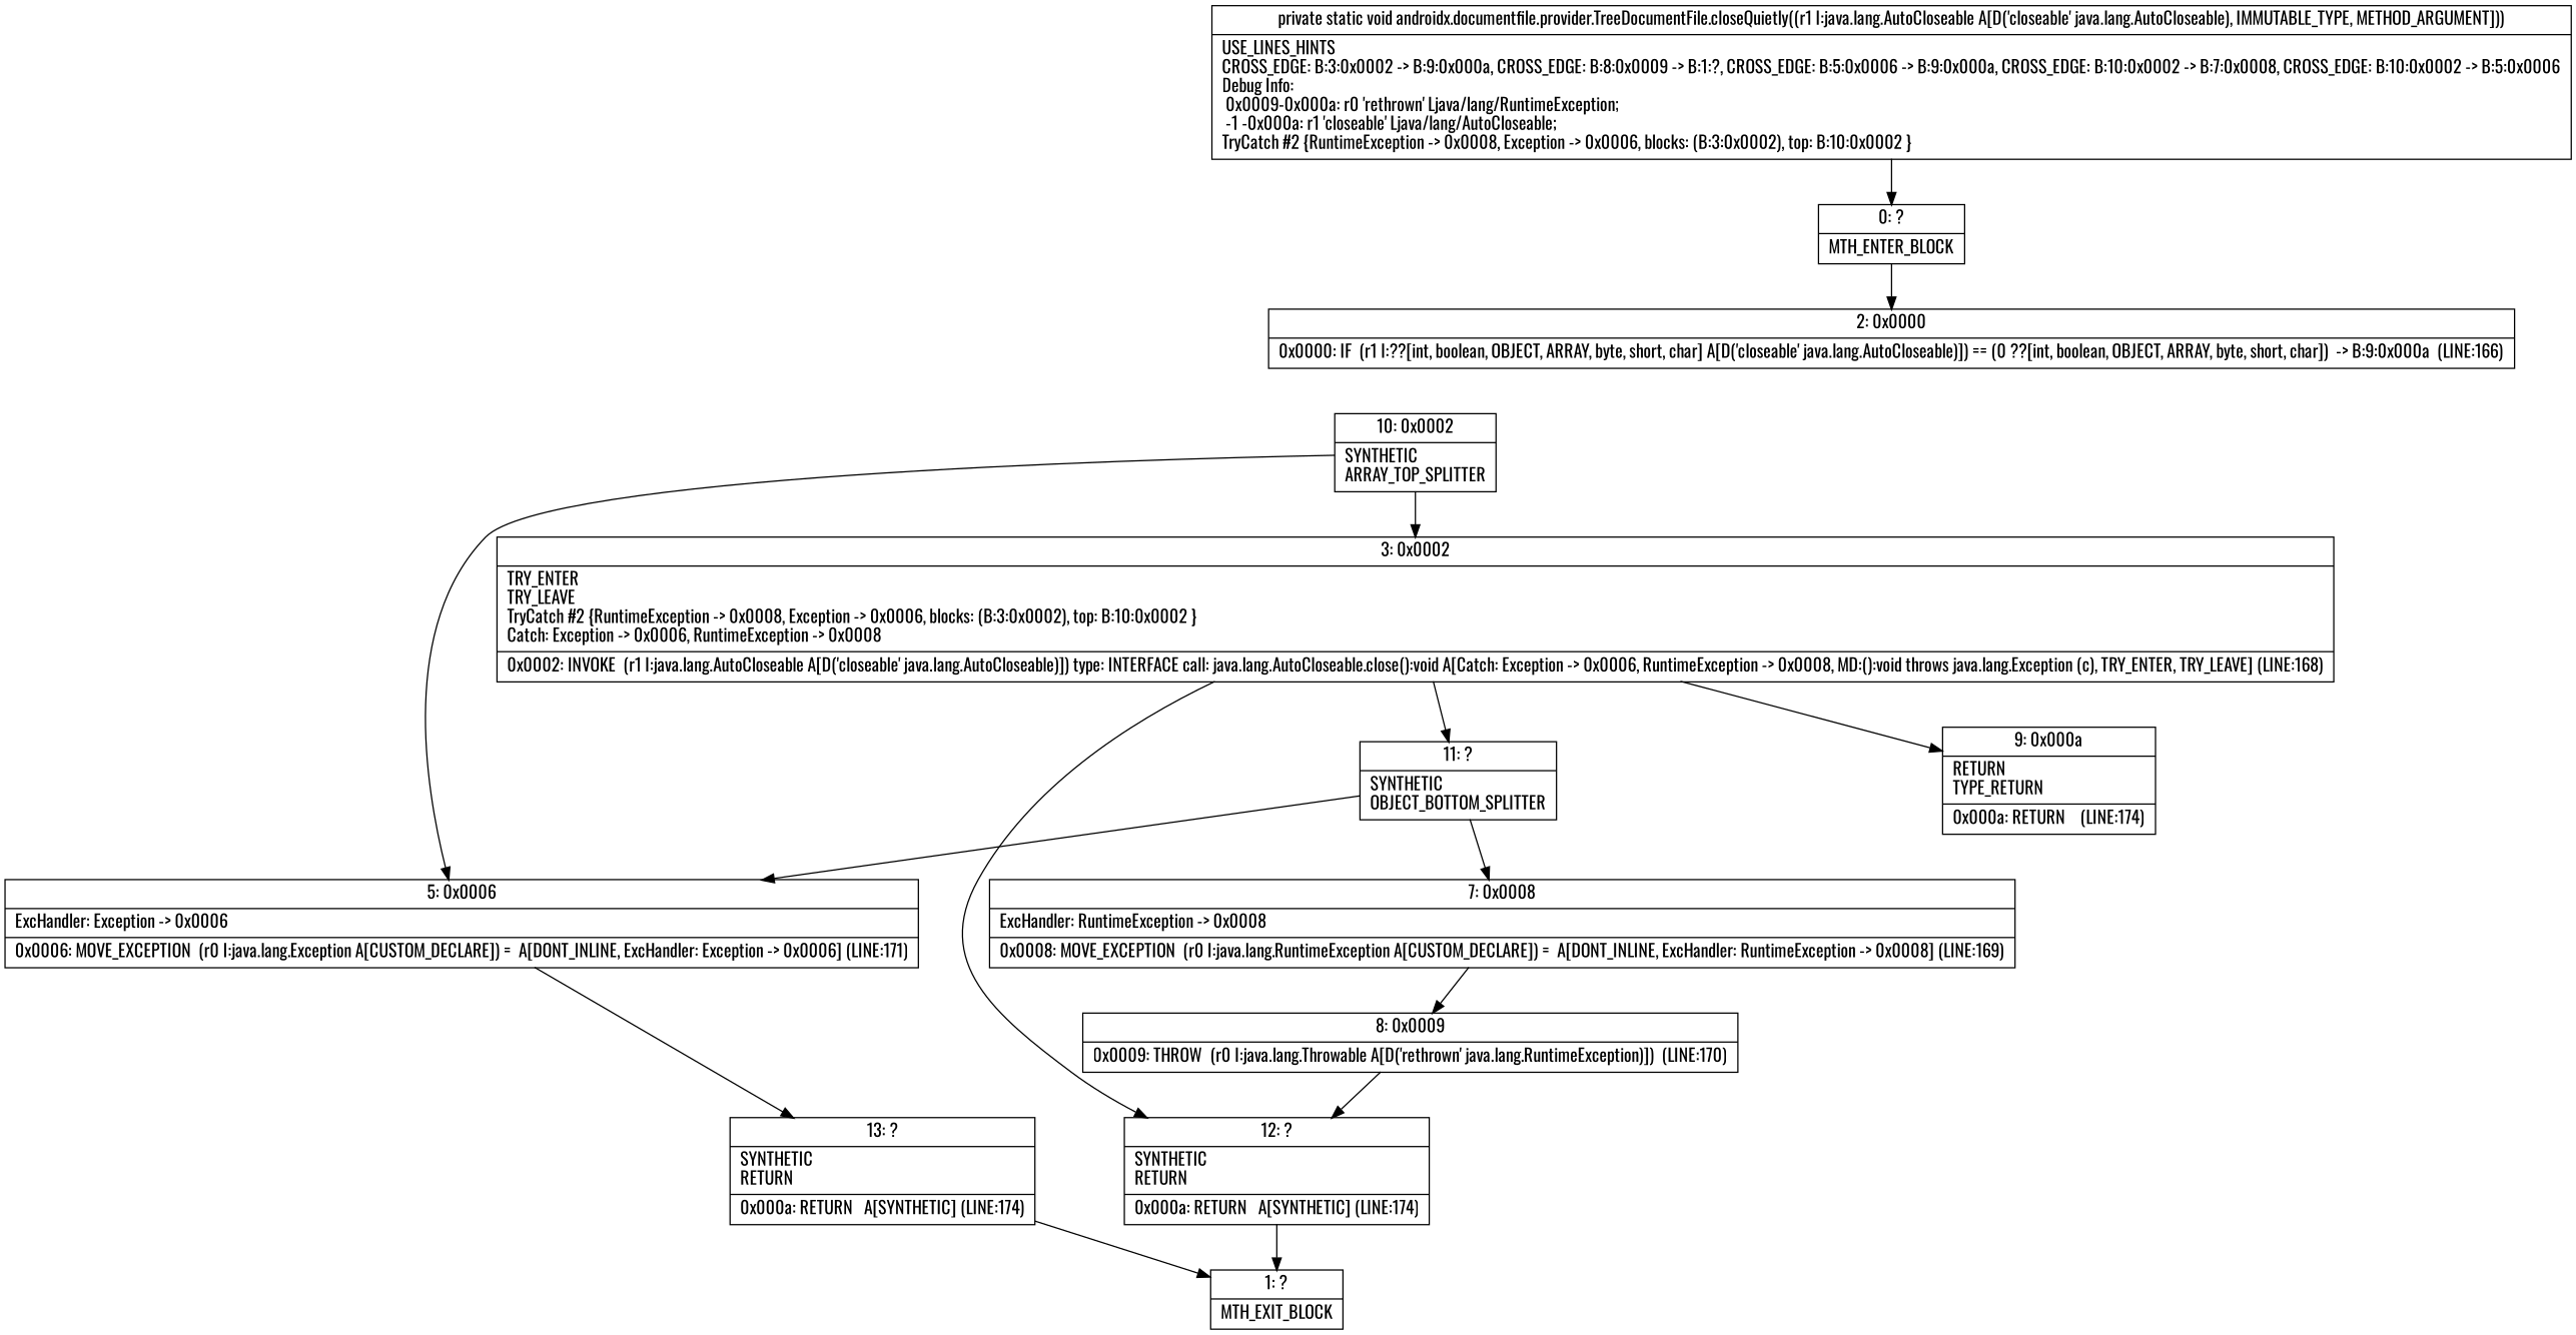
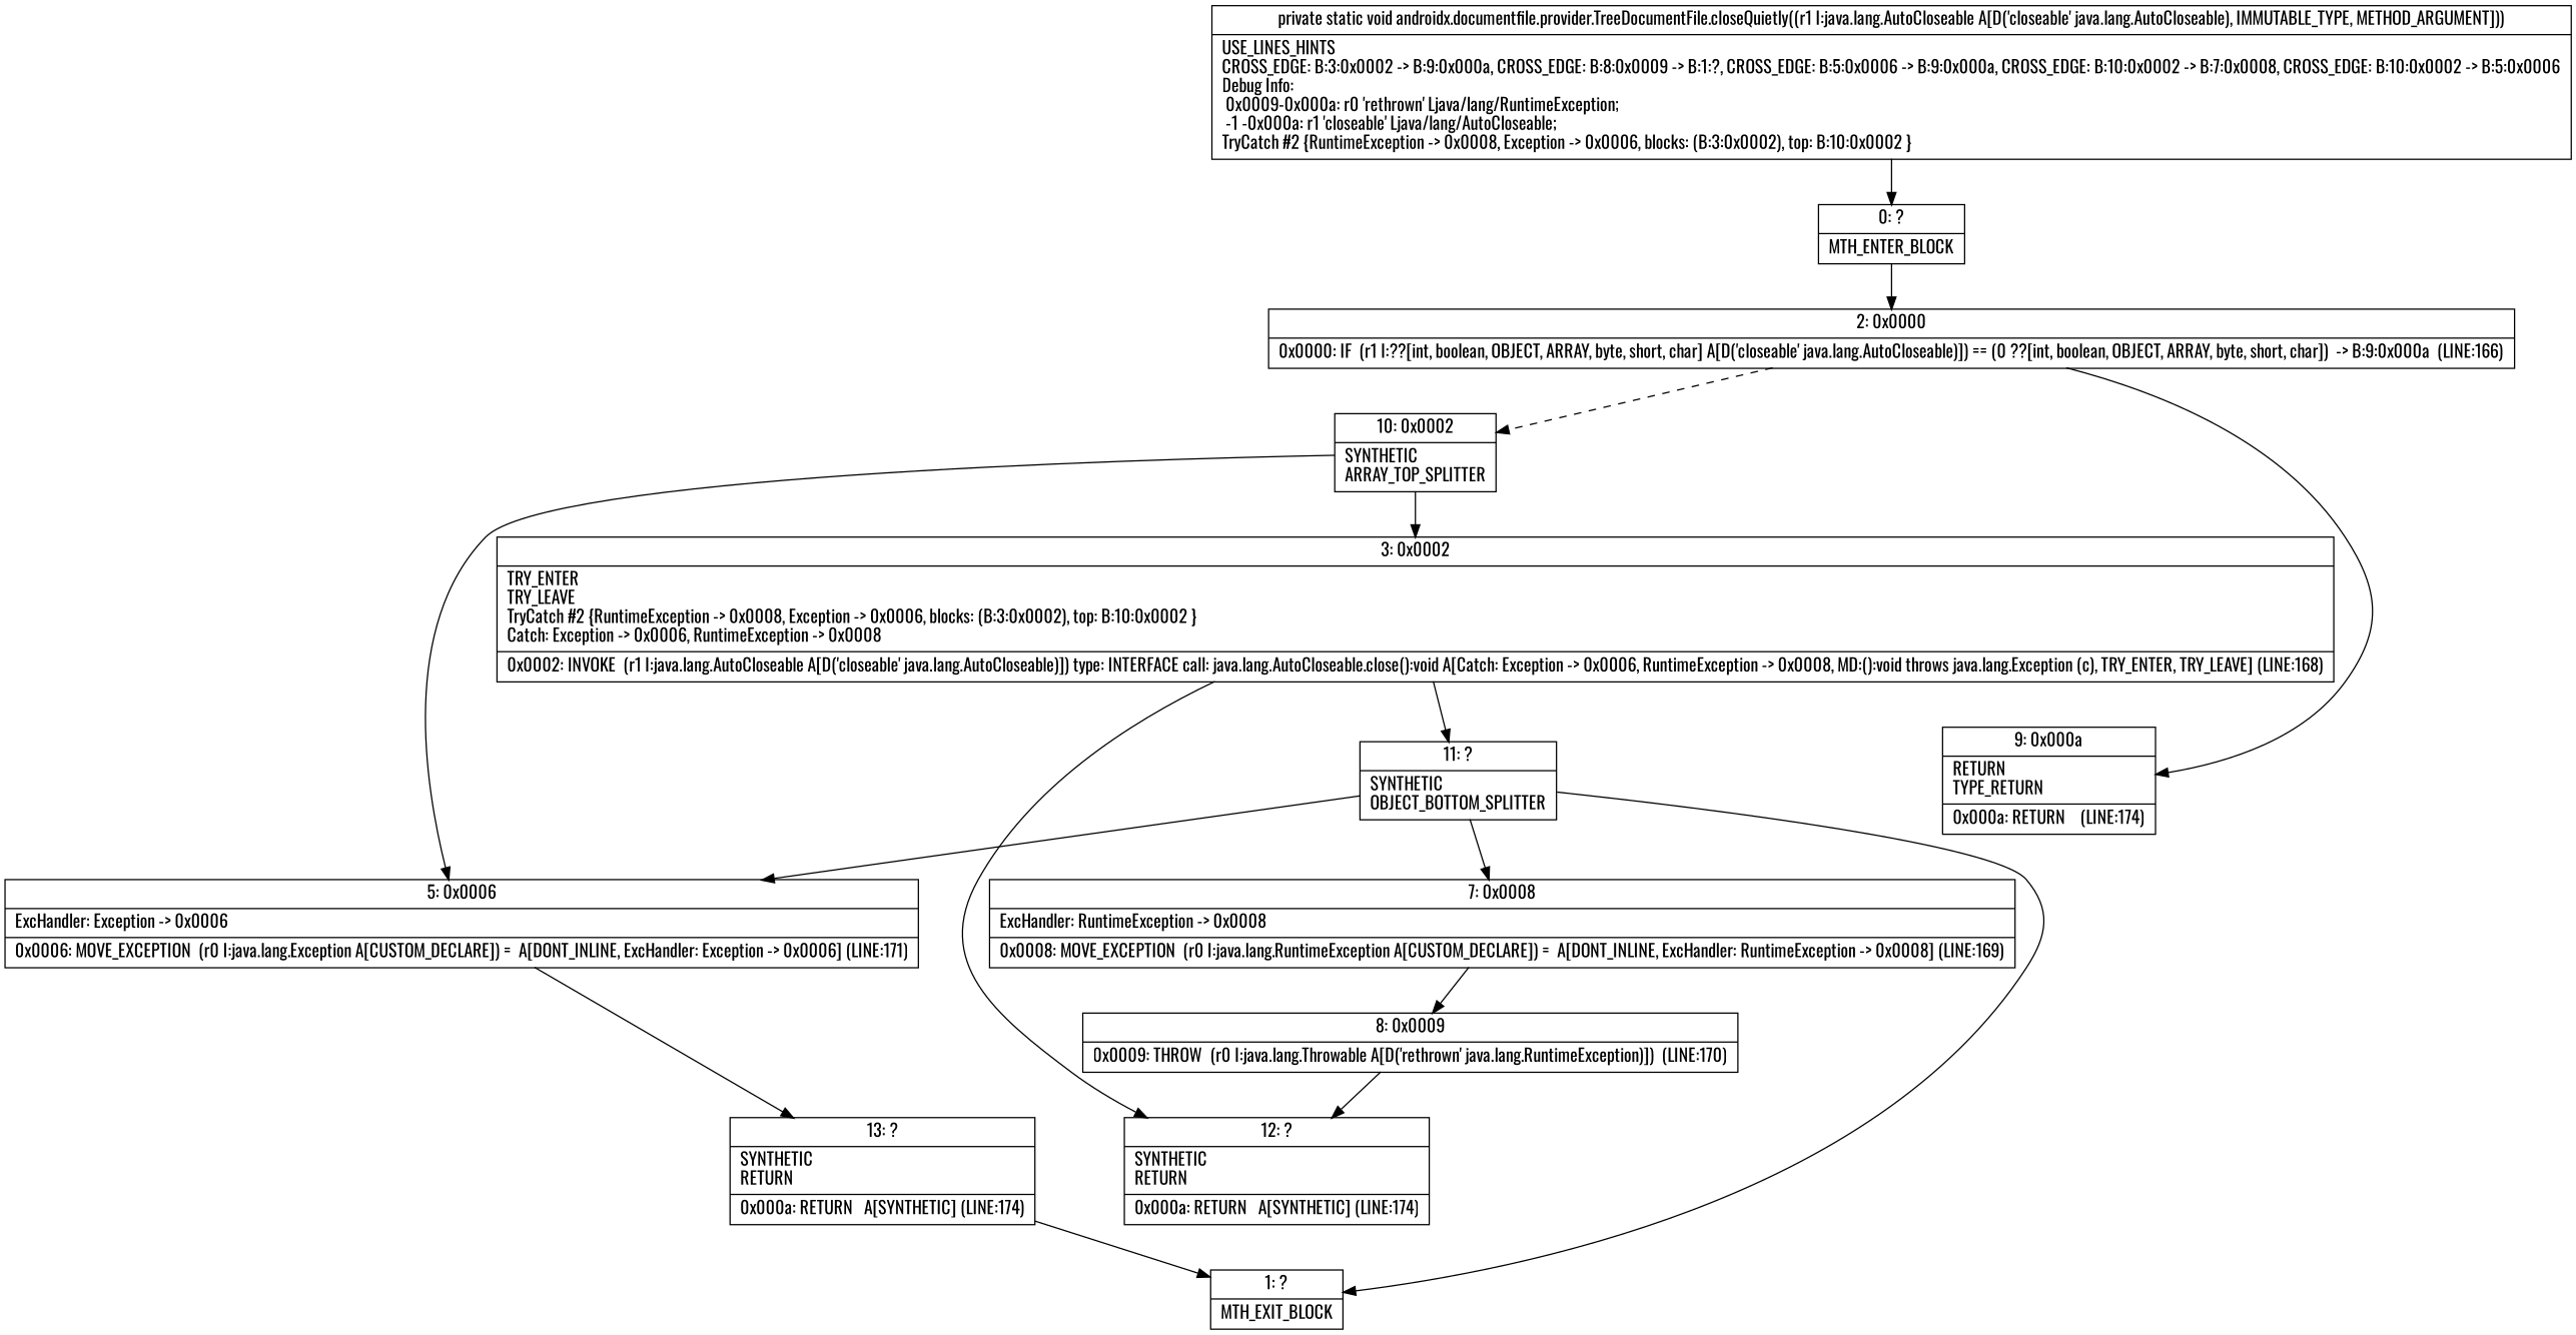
  digraph {
    fontname=Oswald
    node [fontname=Oswald shape=record]
    edge [fontname=Oswald]
    n1 [label="{0\:\ ?|MTH_ENTER_BLOCK\l}"]
    n2 [label="{2\:\ 0x0000|0x0000: IF  (r1 I:??[int, boolean, OBJECT, ARRAY, byte, short, char] A[D('closeable' java.lang.AutoCloseable)]) == (0 ??[int, boolean, OBJECT, ARRAY, byte, short, char])  \-\> B:9:0x000a  (LINE:166)\l}"]
    n3 [label="{9\:\ 0x000a|RETURN\lTYPE_RETURN\l|0x000a: RETURN    (LINE:174)\l}"]
    n4 [label="{10\:\ 0x0002|SYNTHETIC\lARRAY_TOP_SPLITTER\l}"]
    n5 [label="{3\:\ 0x0002|TRY_ENTER\lTRY_LEAVE\lTryCatch #2 \{RuntimeException \-\> 0x0008, Exception \-\> 0x0006, blocks: (B:3:0x0002), top: B:10:0x0002 \}\lCatch: Exception \-\> 0x0006, RuntimeException \-\> 0x0008\l|0x0002: INVOKE  (r1 I:java.lang.AutoCloseable A[D('closeable' java.lang.AutoCloseable)]) type: INTERFACE call: java.lang.AutoCloseable.close():void A[Catch: Exception \-\> 0x0006, RuntimeException \-\> 0x0008, MD:():void throws java.lang.Exception (c), TRY_ENTER, TRY_LEAVE] (LINE:168)\l}"]
    n6 [label="{5\:\ 0x0006|ExcHandler: Exception \-\> 0x0006\l|0x0006: MOVE_EXCEPTION  (r0 I:java.lang.Exception A[CUSTOM_DECLARE]) =  A[DONT_INLINE, ExcHandler: Exception \-\> 0x0006] (LINE:171)\l}"]
    n7 [label="{1\:\ ?|MTH_EXIT_BLOCK\l}"]
    n8 [label="{11\:\ ?|SYNTHETIC\lOBJECT_BOTTOM_SPLITTER\l}"]
    n9 [label="{12\:\ ?|SYNTHETIC\lRETURN\l|0x000a: RETURN   A[SYNTHETIC] (LINE:174)\l}"]
    n10 [label="{7\:\ 0x0008|ExcHandler: RuntimeException \-\> 0x0008\l|0x0008: MOVE_EXCEPTION  (r0 I:java.lang.RuntimeException A[CUSTOM_DECLARE]) =  A[DONT_INLINE, ExcHandler: RuntimeException \-\> 0x0008] (LINE:169)\l}"]
    n11 [label="{8\:\ 0x0009|0x0009: THROW  (r0 I:java.lang.Throwable A[D('rethrown' java.lang.RuntimeException)])  (LINE:170)\l}"]
    n12 [label="{13\:\ ?|SYNTHETIC\lRETURN\l|0x000a: RETURN   A[SYNTHETIC] (LINE:174)\l}"]
    n13 [label="{private static void androidx.documentfile.provider.TreeDocumentFile.closeQuietly((r1 I:java.lang.AutoCloseable A[D('closeable' java.lang.AutoCloseable), IMMUTABLE_TYPE, METHOD_ARGUMENT]))  | USE_LINES_HINTS\lCROSS_EDGE: B:3:0x0002 \-\> B:9:0x000a, CROSS_EDGE: B:8:0x0009 \-\> B:1:?, CROSS_EDGE: B:5:0x0006 \-\> B:9:0x000a, CROSS_EDGE: B:10:0x0002 \-\> B:7:0x0008, CROSS_EDGE: B:10:0x0002 \-\> B:5:0x0006\lDebug Info:\l  0x0009\-0x000a: r0 'rethrown' Ljava\/lang\/RuntimeException;\l  \-1 \-0x000a: r1 'closeable' Ljava\/lang\/AutoCloseable;\lTryCatch #2 \{RuntimeException \-\> 0x0008, Exception \-\> 0x0006, blocks: (B:3:0x0002), top: B:10:0x0002 \}\l}"]
    n1 -> n2
-   n5 -> n3
+   n2 -> n3
+   n2 -> n4 [style=dashed]
    n4 -> n5
    n4 -> n6
    n5 -> n8
    n5 -> n9
    n6 -> n12
    n8 -> n6
    n8 -> n10
-   n9 -> n7
+   n8 -> n7
    n10 -> n11
    n11 -> n9
    n12 -> n7
    n13 -> n1
  }
